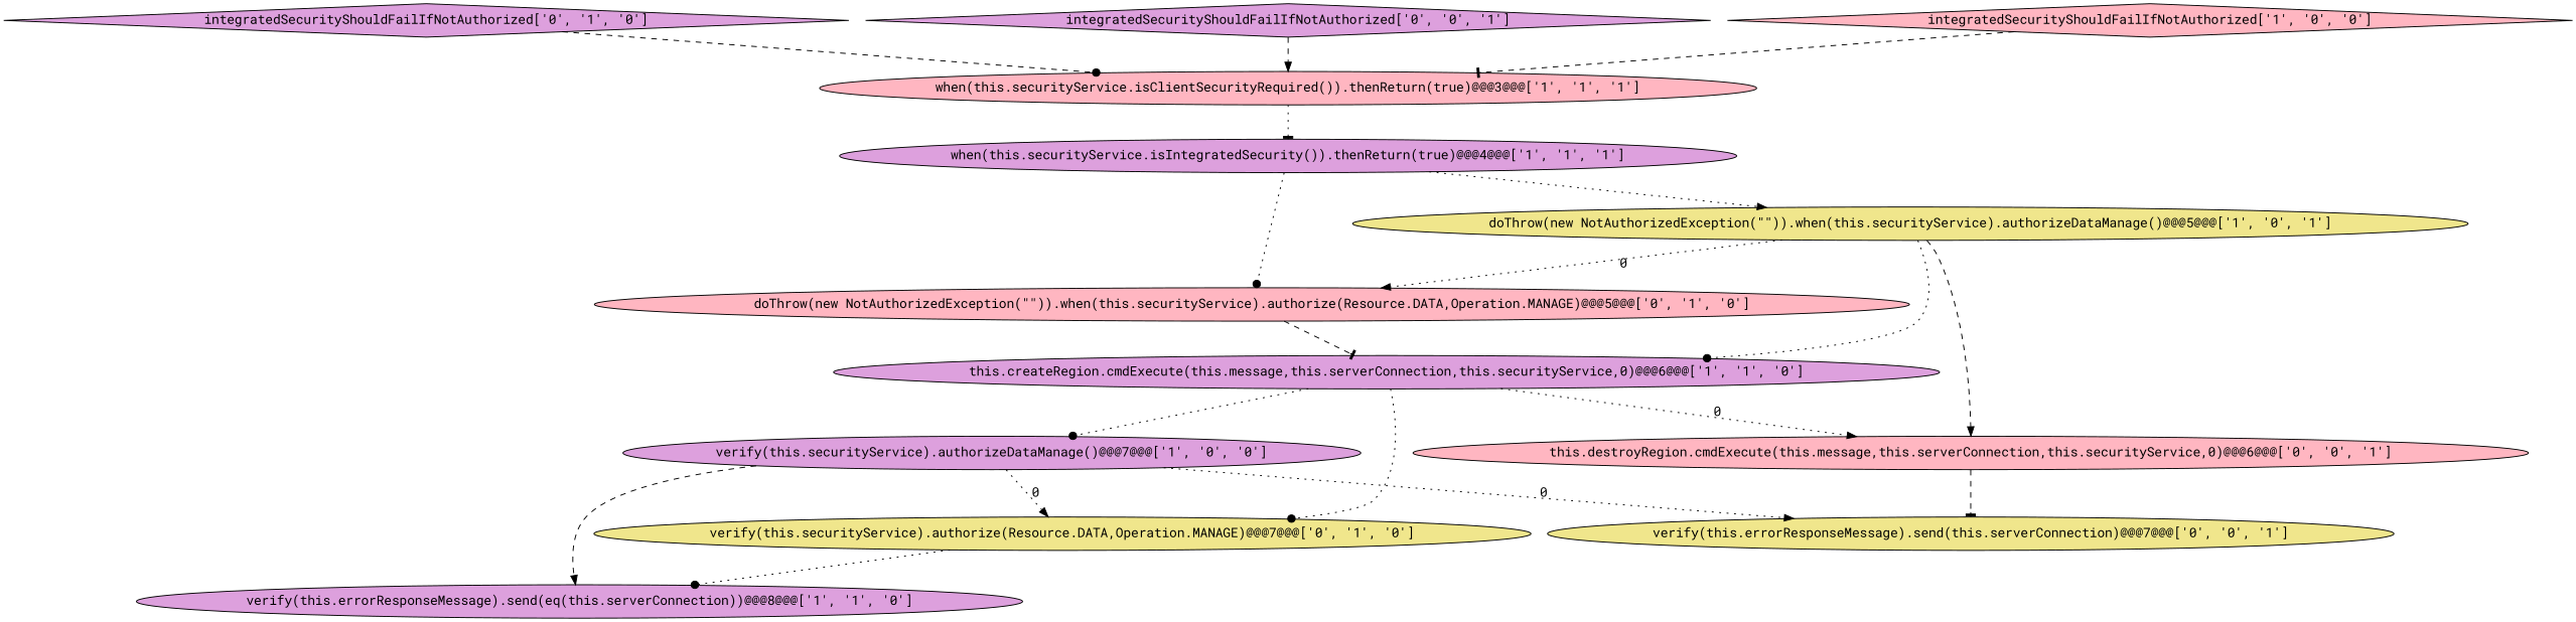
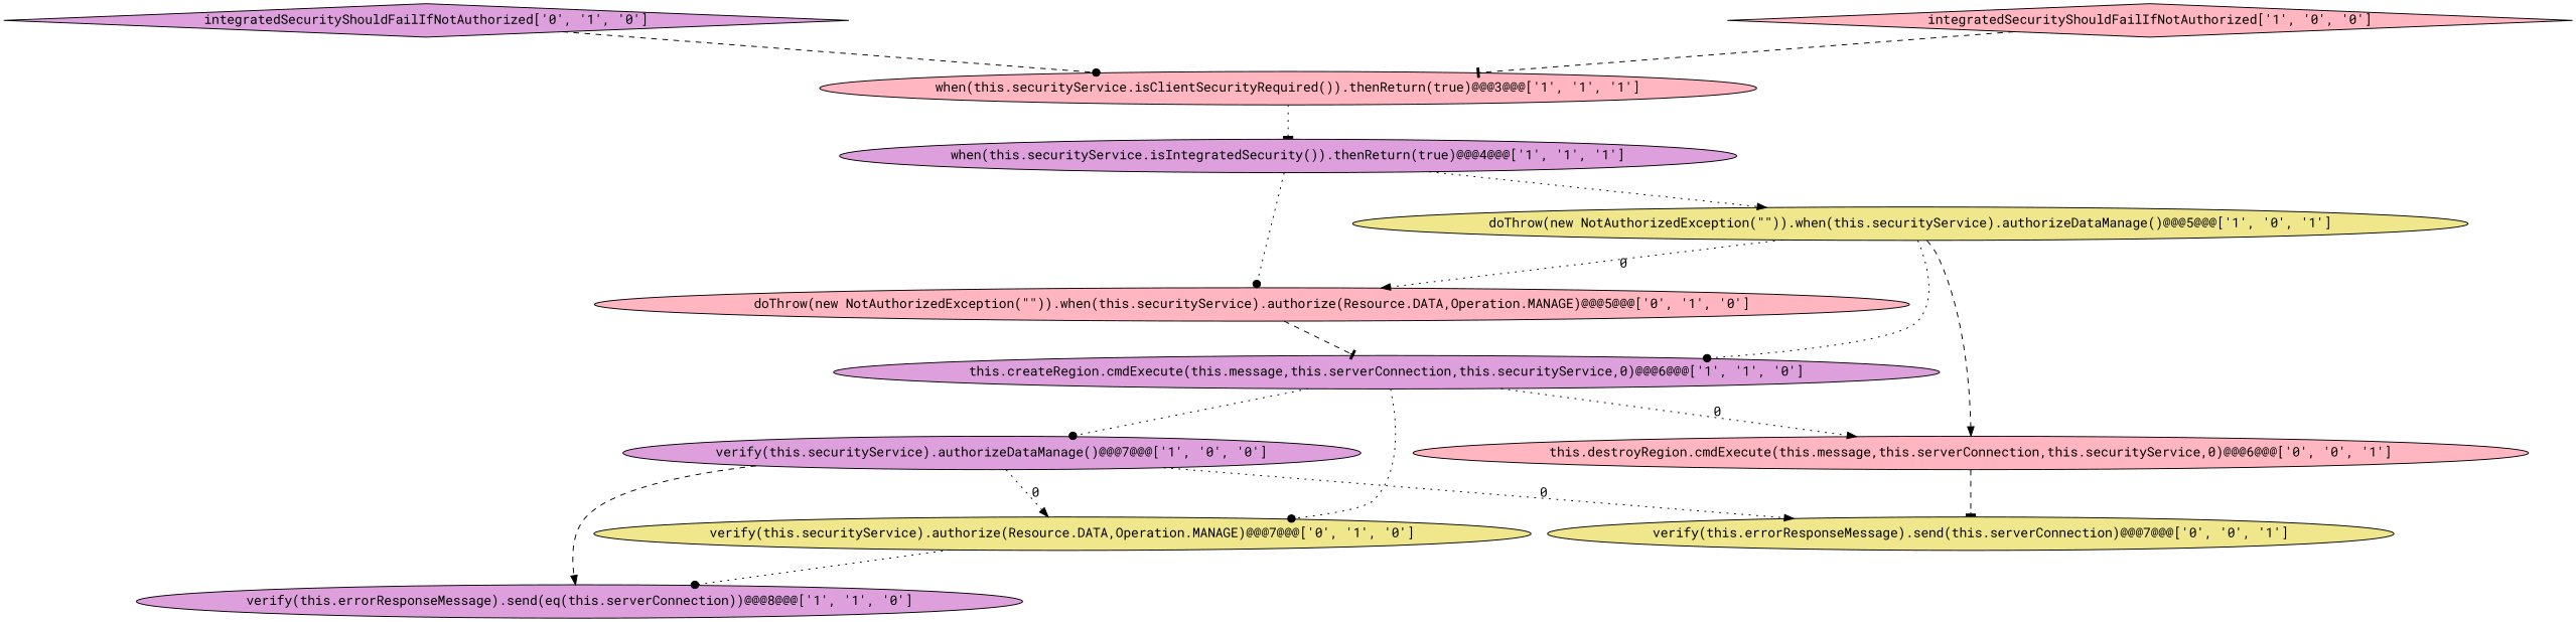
  digraph {
    fontname="Roboto Mono"
    node [fillcolor=plum shape=ellipse style=filled fontname="Roboto Mono"]
    edge [style=dotted arrowhead=normal fontname="Roboto Mono"]
    n1 [fillcolor=lightpink label="doThrow(new NotAuthorizedException(\"\")).when(this.securityService).authorize(Resource.DATA,Operation.MANAGE)@@@5@@@['0', '1', '0']"]
    n2 [label="this.createRegion.cmdExecute(this.message,this.serverConnection,this.securityService,0)@@@6@@@['1', '1', '0']"]
    n3 [label="verify(this.errorResponseMessage).send(eq(this.serverConnection))@@@8@@@['1', '1', '0']"]
    n4 [fillcolor=khaki label="verify(this.securityService).authorize(Resource.DATA,Operation.MANAGE)@@@7@@@['0', '1', '0']"]
    n5 [label="integratedSecurityShouldFailIfNotAuthorized['0', '1', '0']" shape=diamond]
    n6 [fillcolor=lightpink label="when(this.securityService.isClientSecurityRequired()).thenReturn(true)@@@3@@@['1', '1', '1']"]
    n7 [fillcolor=khaki label="doThrow(new NotAuthorizedException(\"\")).when(this.securityService).authorizeDataManage()@@@5@@@['1', '0', '1']"]
    n8 [fillcolor=lightpink label="this.destroyRegion.cmdExecute(this.message,this.serverConnection,this.securityService,0)@@@6@@@['0', '0', '1']"]
-   n9 [label="integratedSecurityShouldFailIfNotAuthorized['0', '0', '1']" shape=diamond]
    n10 [fillcolor=khaki label="verify(this.errorResponseMessage).send(this.serverConnection)@@@7@@@['0', '0', '1']"]
    n11 [label="verify(this.securityService).authorizeDataManage()@@@7@@@['1', '0', '0']"]
    n12 [fillcolor=lightpink label="integratedSecurityShouldFailIfNotAuthorized['1', '0', '0']" shape=diamond]
    n13 [label="when(this.securityService.isIntegratedSecurity()).thenReturn(true)@@@4@@@['1', '1', '1']"]
    n1 -> n2 [style=dashed arrowhead=tee]
    n2 -> n4 [arrowhead=dot]
    n2 -> n8 [label=0]
    n2 -> n11 [arrowhead=dot]
    n4 -> n3 [arrowhead=dot]
    n5 -> n6 [style=dashed arrowhead=dot]
    n6 -> n13 [arrowhead=tee]
    n7 -> n1 [label=0]
    n7 -> n2 [arrowhead=dot]
    n7 -> n8 [style=dashed]
    n8 -> n10 [style=dashed arrowhead=tee]
-   n9 -> n6 [style=dashed]
    n11 -> n3 [style=dashed]
    n11 -> n4 [label=0]
    n11 -> n10 [label=0]
    n12 -> n6 [style=dashed arrowhead=tee]
    n13 -> n1 [arrowhead=dot]
    n13 -> n7
  }
